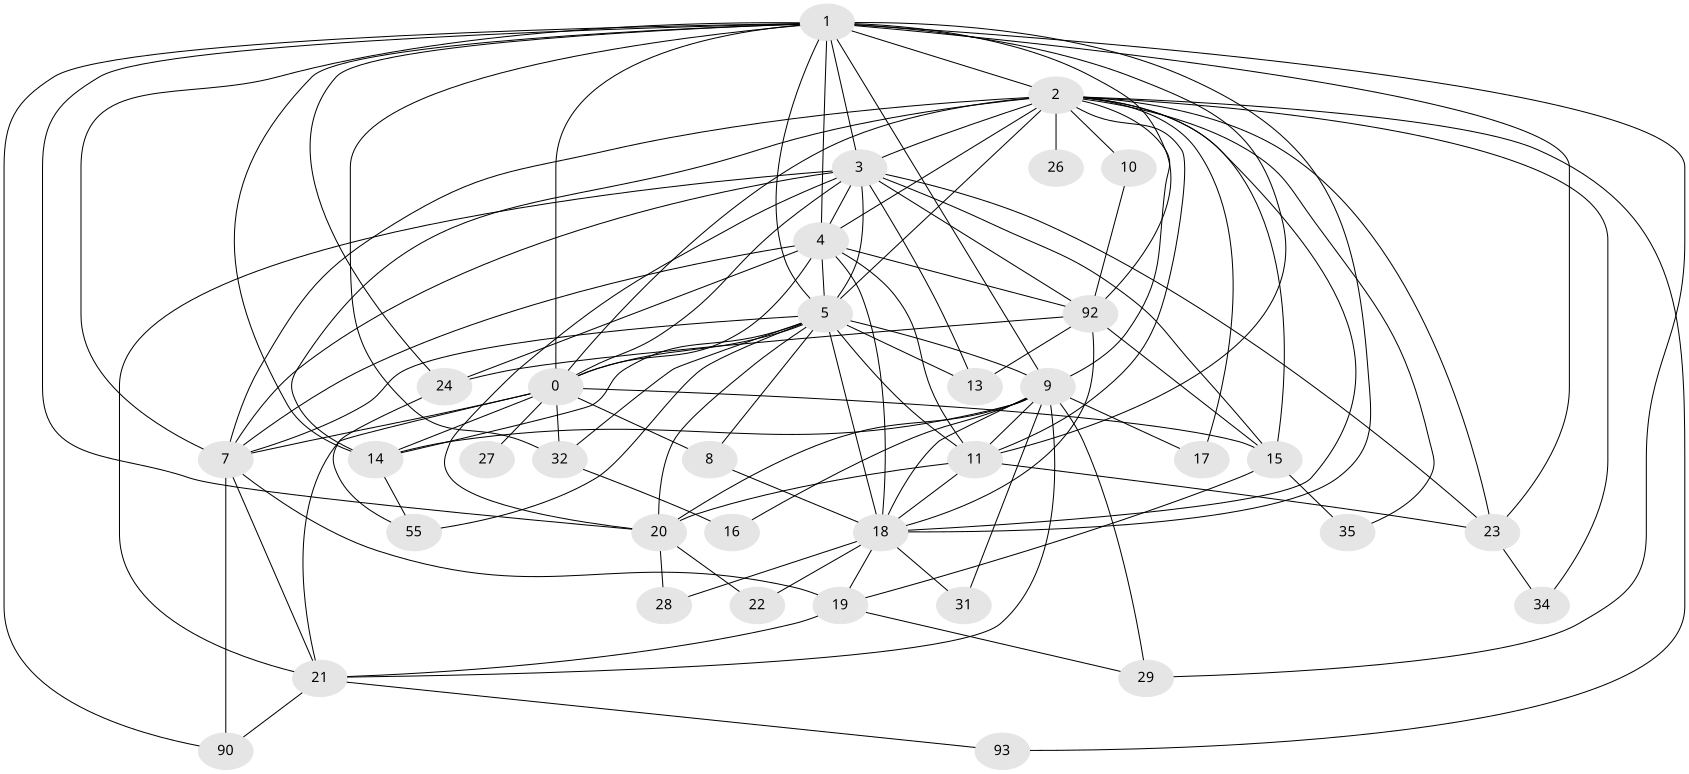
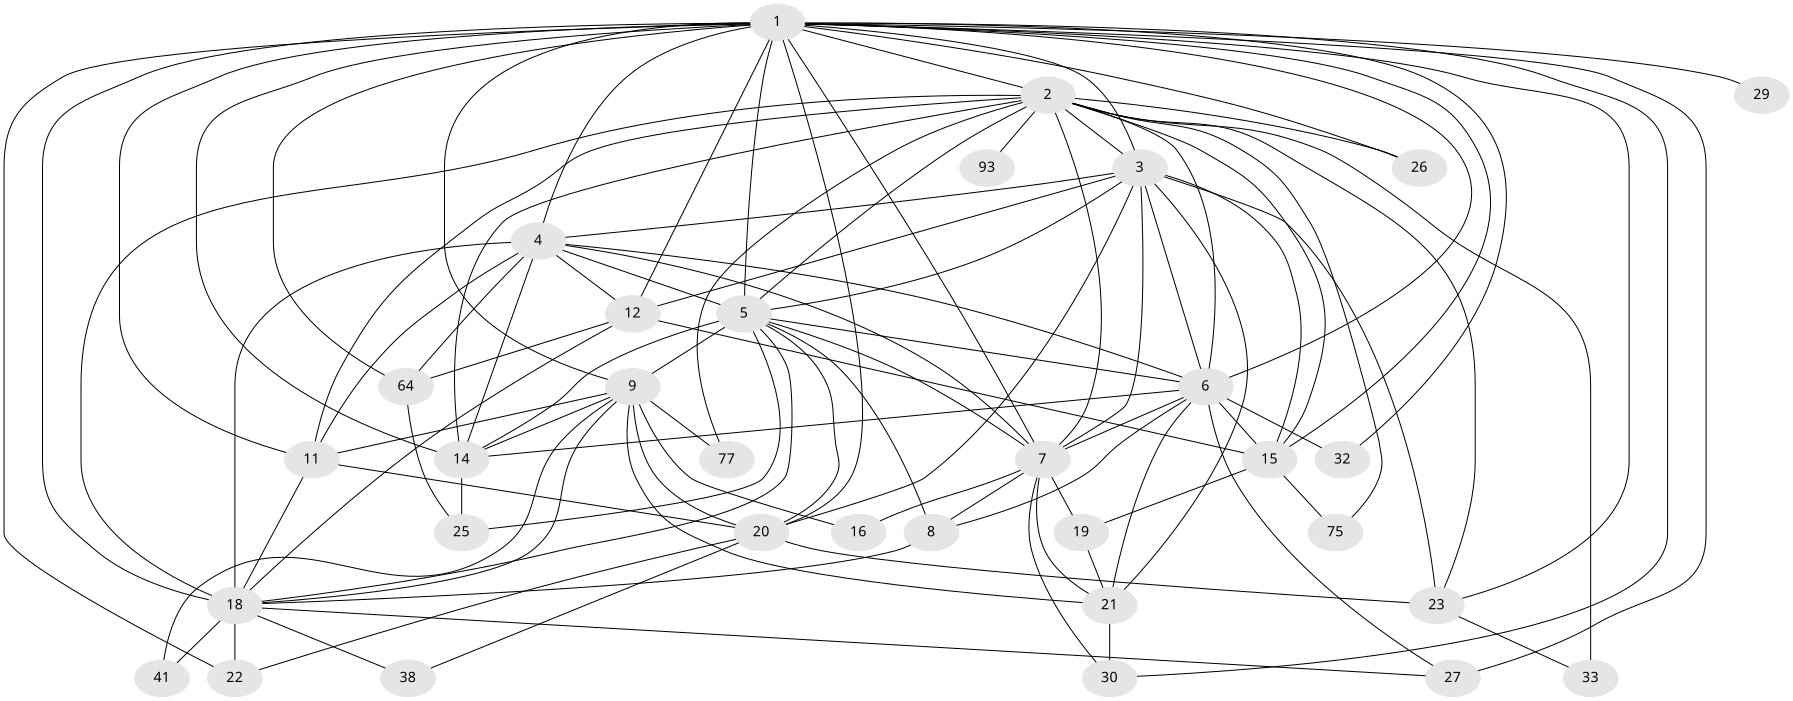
  graph {
    fontname="Noto Sans"
    node [color=gray90 fontname="Noto Sans" style=filled]
    edge [fontname="Noto Sans" weight=1.0]
    1
    2
    3
    4
    5
-   6 [label=0]
+   6
    7
    9
    11
-   12 [label=92]
+   12
    14
    15
    18
    20
    22
    23
-   24
+   24 [label=64]
    26
    27
    29
-   30 [label=90]
+   30
    32
-   10
-   17
+   17 [label=77]
    n25 [label=93]
-   34
-   35
-   13
+   34 [label=33]
+   35 [label=75]
    21
    8
-   25 [label=55]
+   25
    16
    19
-   31
-   28
+   31 [label=41]
+   28 [label=38]
    1 -- 2 [weight=2.0]
    1 -- 3 [weight=2.0]
    1 -- 4 [weight=2.0]
    1 -- 5 [weight=2.0]
    1 -- 6 [weight=3.0]
    1 -- 7
    1 -- 9 [weight=4.0]
    1 -- 11
    1 -- 12 [weight=2.0]
    1 -- 14
+   1 -- 15
    1 -- 18
    1 -- 20 [weight=2.0]
+   1 -- 22 [weight=3.0]
    1 -- 23
    1 -- 24
+   1 -- 26
+   1 -- 27 [weight=2.0]
    1 -- 29
    1 -- 30
    1 -- 32
    2 -- 3 [weight=2.0]
-   2 -- 4 [weight=4.0]
+   14 -- 4 [weight=4.0]
    2 -- 5 [weight=2.0]
    2 -- 6 [weight=4.0]
    2 -- 7 [weight=2.0]
-   2 -- 9 [weight=2.0]
    2 -- 11
    2 -- 14
    2 -- 15
    2 -- 18 [weight=2.0]
    2 -- 23
    2 -- 26 [weight=2.0]
-   2 -- 10 [weight=5.0]
    2 -- 17
    2 -- n25
    2 -- 34
    2 -- 35
    3 -- 4 [weight=2.0]
    3 -- 5
    3 -- 6 [weight=3.0]
    3 -- 7
    3 -- 12
    3 -- 15
    3 -- 20
    3 -- 23 [weight=5.0]
-   3 -- 13
    3 -- 21
    4 -- 5 [weight=2.0]
    4 -- 6 [weight=4.0]
    4 -- 7 [weight=2.0]
    4 -- 11 [weight=5.0]
    4 -- 12
    4 -- 18 [weight=11.0]
    4 -- 24 [weight=2.0]
    5 -- 6 [weight=3.0]
    5 -- 7 [weight=2.0]
    5 -- 9 [weight=15.0]
-   5 -- 11
    5 -- 14
    5 -- 18
    5 -- 20
-   5 -- 32
-   5 -- 13
    5 -- 8
    5 -- 25
    6 -- 7 [weight=3.0]
    6 -- 14
    6 -- 15
    6 -- 27
    6 -- 32
    6 -- 21 [weight=3.0]
    6 -- 8
    7 -- 30
    7 -- 21
-   32 -- 16 [weight=3.0]
+   7 -- 8
+   7 -- 16 [weight=3.0]
    7 -- 19
    9 -- 11
    9 -- 14 [weight=2.0]
    9 -- 18
    9 -- 20 [weight=2.0]
-   9 -- 29
    9 -- 17
    9 -- 21
    9 -- 16 [weight=2.0]
    9 -- 31
    11 -- 18
    11 -- 20
    12 -- 15 [weight=4.0]
    12 -- 18 [weight=2.0]
    12 -- 24
-   12 -- 13
    14 -- 25
    15 -- 35
    15 -- 19
    18 -- 22
-   18 -- 19
+   18 -- 27
    18 -- 31
    18 -- 28
    20 -- 22
-   11 -- 23
+   20 -- 23
    20 -- 28
    23 -- 34
    24 -- 25
-   10 -- 12
    21 -- 30
-   21 -- n25
    8 -- 18
-   19 -- 29
    19 -- 21 [weight=2.0]
  }
